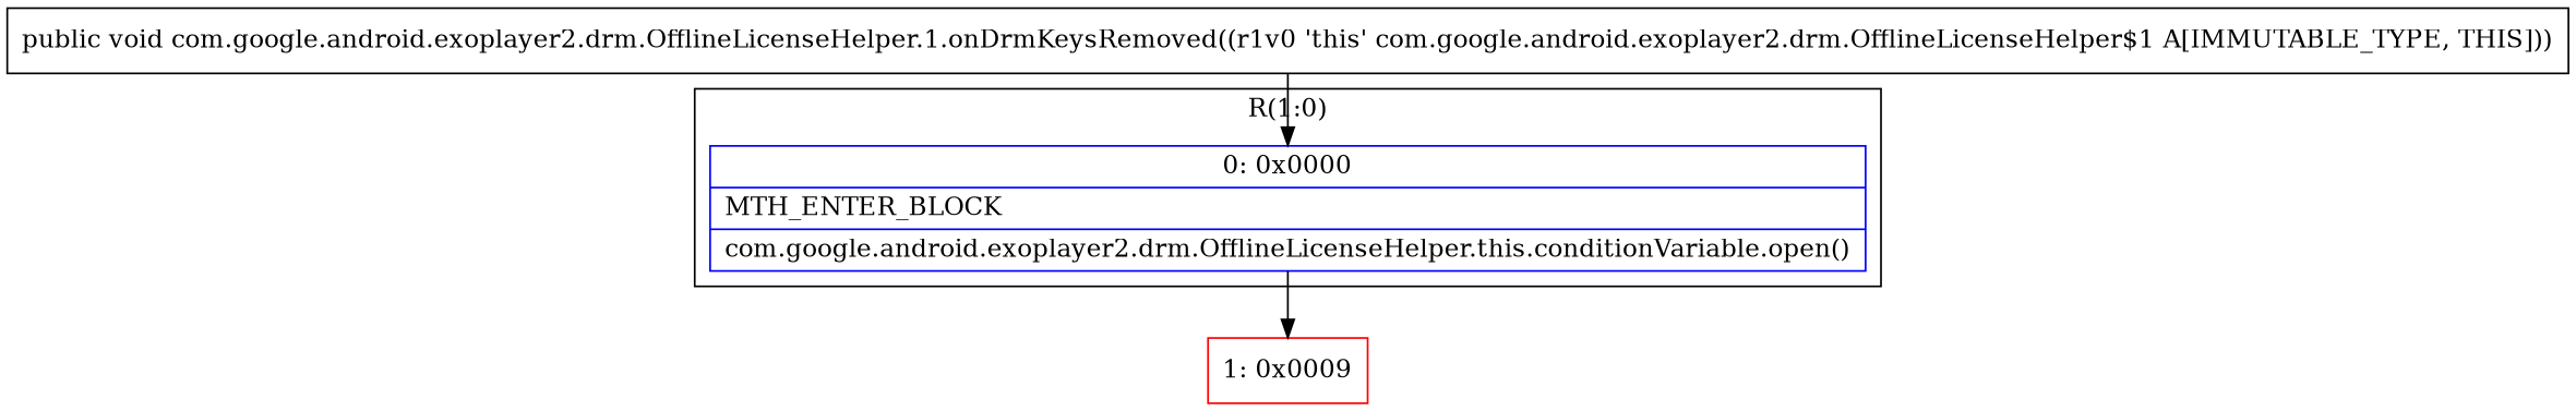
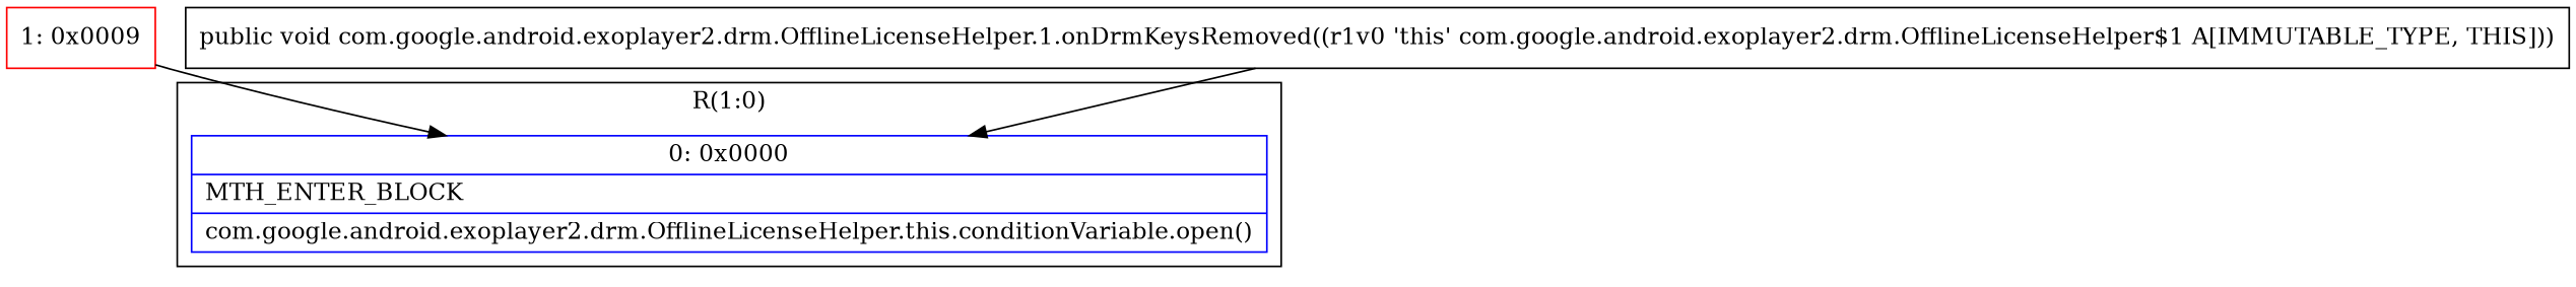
  digraph {
    node [shape=record]
    n1 [color=blue label="{0\:\ 0x0000|MTH_ENTER_BLOCK\l|com.google.android.exoplayer2.drm.OfflineLicenseHelper.this.conditionVariable.open()\l}"]
    n2 [color=red label="{1\:\ 0x0009}"]
    n3 [label="{public void com.google.android.exoplayer2.drm.OfflineLicenseHelper.1.onDrmKeysRemoved((r1v0 'this' com.google.android.exoplayer2.drm.OfflineLicenseHelper$1 A[IMMUTABLE_TYPE, THIS])) }"]
    subgraph cluster_1 {
      label="R(1:0)"
      n1
    }
-   n1 -> n2
+   n2 -> n1
    n3 -> n1
  }
